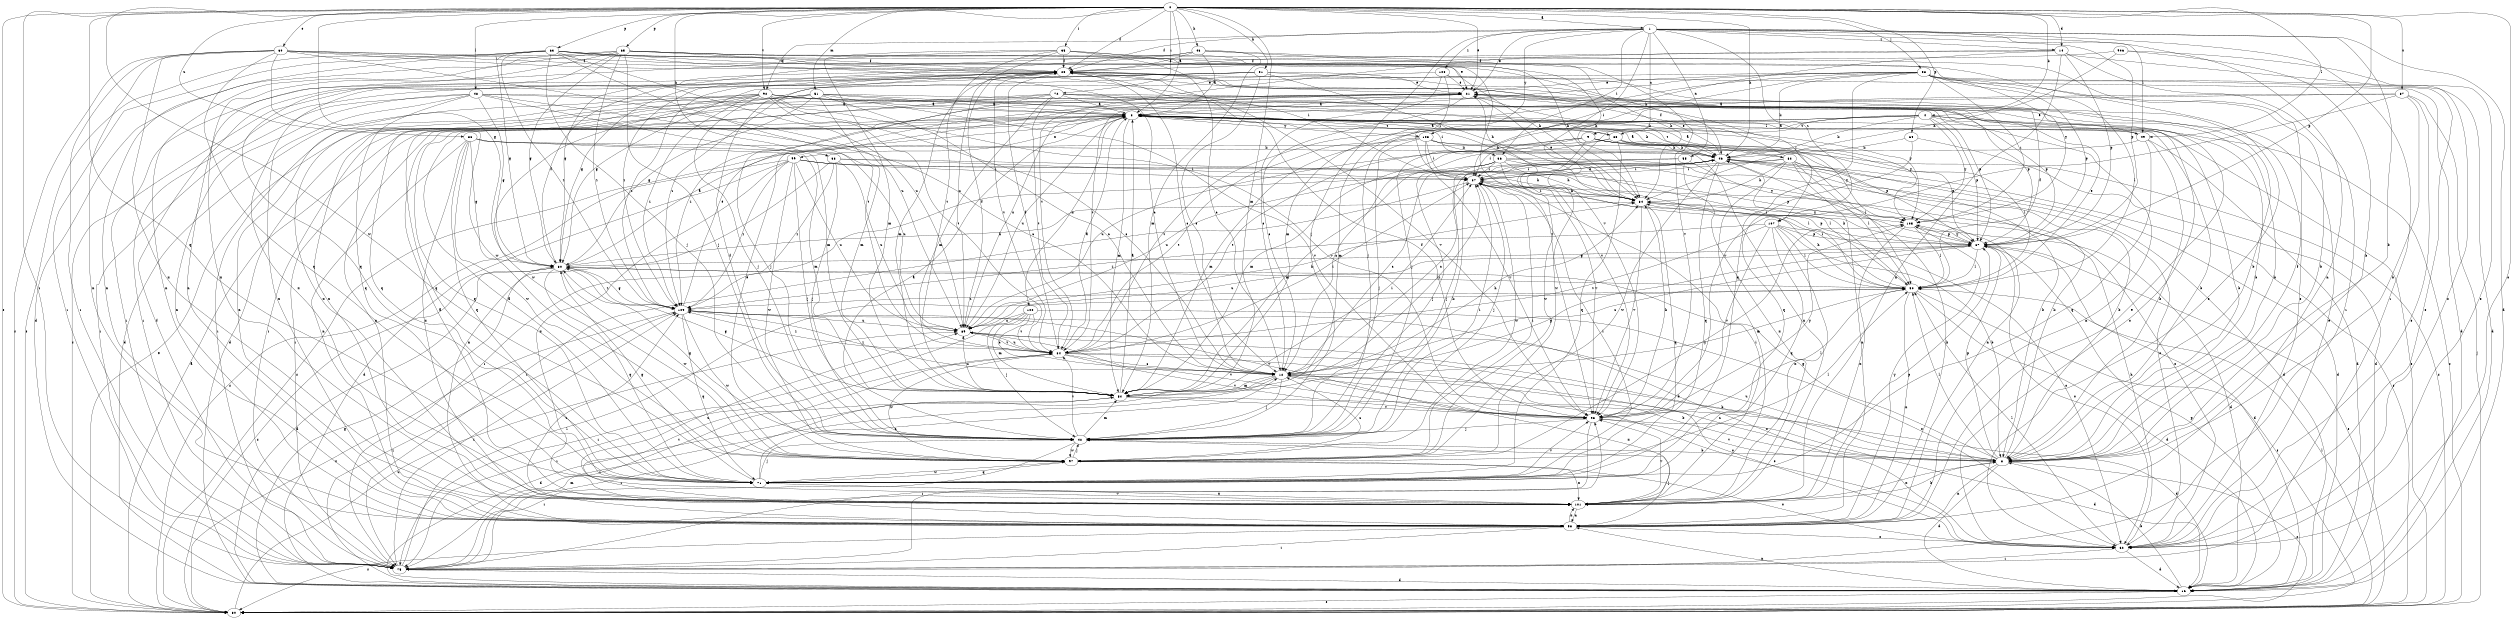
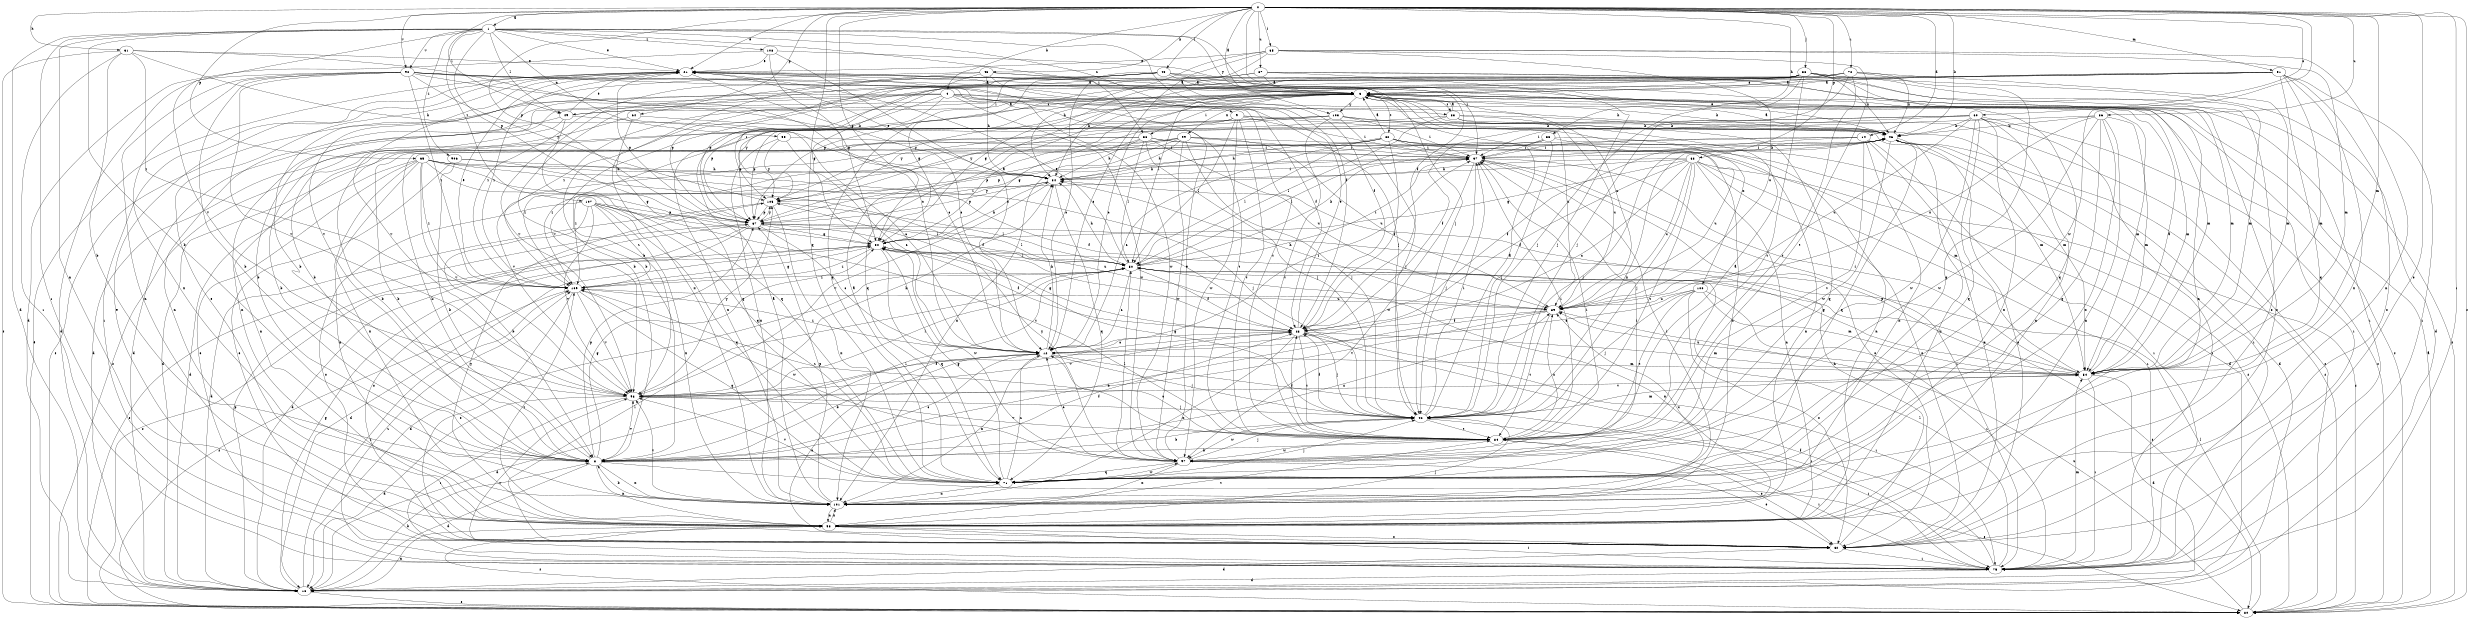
  strict digraph {
    fontname="DejaVu Serif"
    node [fontname="DejaVu Serif"]
    edge [fontname="DejaVu Serif"]
    0
    1
    3
    4
    14
    21
    n7 [label=23]
    30
    31
    33
    35
    38
    43
    46
    48
    49
    51
    54
    60
    62
    63
    64
    65
    67
    71
    72
    75
    80
    86
    87
    92
    97
    8
    9
    16
    36
    42
    55
    58
    93
    103
    n42 [label=906]
    107
    108
    82
    83
    89
    99
    100
    105
    84
    101
    37
    12
    109
    50
    34
    0 -> 1 [label=a]
    0 -> 3 [label=a]
    0 -> 4 [label=b]
    0 -> 14 [label=d]
    0 -> 21 [label=e]
    0 -> n7 [label=f]
    0 -> 30 [label=g]
    0 -> 31 [label=h]
    0 -> 33 [label=h]
    0 -> 35 [label=i]
    0 -> 38 [label=j]
    0 -> 43 [label=k]
    0 -> 46 [label=k]
    0 -> 48 [label=l]
    0 -> 49 [label=l]
    0 -> 51 [label=m]
    0 -> 54 [label=m]
    0 -> 60 [label=o]
    0 -> 62 [label=o]
    0 -> 63 [label=p]
    0 -> 64 [label=p]
    0 -> 65 [label=p]
    0 -> 67 [label=p]
    0 -> 71 [label=q]
    0 -> 72 [label=r]
    0 -> 75 [label=r]
    0 -> 80 [label=s]
    0 -> 86 [label=u]
    0 -> 87 [label=u]
    0 -> 92 [label=v]
    0 -> 97 [label=w]
    1 -> 21 [label=e]
    1 -> n7 [label=f]
    1 -> 49 [label=l]
    1 -> 67 [label=p]
    1 -> 75 [label=r]
    1 -> 92 [label=v]
    1 -> 8 [label=b]
    1 -> 9 [label=c]
    1 -> 16 [label=d]
    1 -> 36 [label=i]
    1 -> 42 [label=j]
    1 -> 55 [label=n]
    1 -> 58 [label=n]
    1 -> 93 [label=v]
    1 -> 103 [label=y]
-   1 -> 14 [label=z]
+   1 -> n42 [label=z]
    1 -> 107 [label=z]
    1 -> 108 [label=z]
    3 -> 46 [label=k]
    3 -> 49 [label=l]
    3 -> 54 [label=m]
    3 -> 71 [label=q]
    3 -> 75 [label=r]
    3 -> 80 [label=s]
    3 -> 8 [label=b]
    3 -> 36 [label=i]
    3 -> 58 [label=n]
    3 -> 103 [label=y]
    3 -> 82 [label=t]
    3 -> 83 [label=t]
    3 -> 89 [label=u]
    3 -> 99 [label=x]
    3 -> 100 [label=x]
    3 -> 105 [label=y]
    4 -> 46 [label=k]
    4 -> 54 [label=m]
    4 -> 67 [label=p]
    4 -> 80 [label=s]
    4 -> 97 [label=w]
    4 -> 8 [label=b]
    4 -> 58 [label=n]
    4 -> 83 [label=t]
    4 -> 105 [label=y]
    4 -> 84 [label=t]
    14 -> n7 [label=f]
    14 -> 62 [label=o]
    14 -> 67 [label=p]
    14 -> 75 [label=r]
    14 -> 84 [label=t]
    14 -> 101 [label=x]
    14 -> 37 [label=i]
    21 -> 3 [label=a]
    21 -> 67 [label=p]
    21 -> 75 [label=r]
    21 -> 93 [label=v]
    21 -> 89 [label=u]
    21 -> 12 [label=c]
    21 -> 109 [label=z]
    n7 -> 21 [label=e]
    n7 -> 30 [label=g]
    n7 -> 54 [label=m]
    n7 -> 75 [label=r]
-   n7 -> 107 [label=j]
+   n7 -> 42 [label=j]
    n7 -> 93 [label=v]
    n7 -> 84 [label=t]
    n7 -> 101 [label=x]
    n7 -> 12 [label=c]
    30 -> 3 [label=a]
    30 -> n7 [label=f]
    30 -> 71 [label=q]
    30 -> 80 [label=s]
    30 -> 97 [label=w]
    30 -> 16 [label=d]
    30 -> 109 [label=z]
    30 -> 50 [label=l]
    30 -> 34 [label=h]
    31 -> 21 [label=e]
    31 -> 75 [label=r]
    31 -> 80 [label=s]
    31 -> 8 [label=b]
    31 -> 12 [label=c]
    31 -> 109 [label=z]
    31 -> 34 [label=h]
    33 -> 42 [label=j]
    33 -> 58 [label=n]
    33 -> 89 [label=u]
    33 -> 37 [label=i]
    33 -> 109 [label=z]
    33 -> 50 [label=l]
    35 -> 21 [label=e]
    35 -> n7 [label=f]
    35 -> 54 [label=m]
    35 -> 58 [label=n]
    35 -> 89 [label=u]
    35 -> 84 [label=t]
    35 -> 12 [label=c]
    35 -> 34 [label=h]
-   38 -> 21 [label=e]
+   38 -> 3 [label=e]
    38 -> 46 [label=k]
    38 -> 54 [label=m]
    38 -> 62 [label=o]
    38 -> 67 [label=p]
    38 -> 71 [label=q]
    38 -> 8 [label=b]
    38 -> 16 [label=d]
    38 -> 42 [label=j]
    38 -> 105 [label=r]
    38 -> 84 [label=t]
    38 -> 109 [label=z]
    38 -> 50 [label=l]
    43 -> 3 [label=a]
    43 -> n7 [label=f]
    43 -> 30 [label=g]
    43 -> 54 [label=m]
    43 -> 93 [label=v]
    43 -> 109 [label=z]
    43 -> 34 [label=h]
    46 -> 3 [label=a]
    46 -> 21 [label=e]
    46 -> 62 [label=o]
    46 -> 71 [label=q]
    46 -> 75 [label=r]
    46 -> 80 [label=s]
    46 -> 97 [label=w]
    46 -> 16 [label=d]
    46 -> 42 [label=j]
    46 -> 37 [label=i]
    48 -> 3 [label=a]
    48 -> 30 [label=g]
    48 -> 54 [label=m]
    48 -> 67 [label=p]
    48 -> 71 [label=q]
    48 -> 75 [label=r]
    48 -> 58 [label=n]
    48 -> 101 [label=x]
    48 -> 12 [label=c]
    49 -> 3 [label=a]
    49 -> 21 [label=e]
    49 -> 71 [label=q]
    49 -> 8 [label=b]
    49 -> 16 [label=d]
    49 -> 12 [label=c]
    51 -> 3 [label=a]
    51 -> 30 [label=g]
    51 -> 54 [label=m]
    51 -> 62 [label=o]
    51 -> 71 [label=q]
    51 -> 75 [label=r]
    51 -> 93 [label=v]
    51 -> 101 [label=x]
    51 -> 12 [label=c]
    51 -> 34 [label=h]
    54 -> 3 [label=a]
    54 -> 30 [label=g]
    54 -> 67 [label=p]
    54 -> 75 [label=r]
    54 -> 16 [label=d]
    54 -> 93 [label=v]
    54 -> 89 [label=u]
    54 -> 37 [label=i]
    60 -> n7 [label=f]
    60 -> 46 [label=k]
    60 -> 71 [label=q]
    60 -> 75 [label=r]
    60 -> 80 [label=s]
    60 -> 97 [label=w]
    60 -> 58 [label=n]
    60 -> 89 [label=u]
    60 -> 105 [label=y]
    60 -> 101 [label=x]
    60 -> 37 [label=i]
    62 -> 21 [label=e]
    62 -> 75 [label=r]
    62 -> 16 [label=d]
    62 -> 50 [label=l]
    62 -> 34 [label=h]
    63 -> n7 [label=f]
    63 -> 30 [label=g]
    63 -> 62 [label=o]
    63 -> 75 [label=r]
    63 -> 80 [label=s]
    63 -> 42 [label=j]
    63 -> 58 [label=n]
    63 -> 89 [label=u]
    63 -> 84 [label=t]
    63 -> 12 [label=c]
    63 -> 109 [label=z]
    63 -> 34 [label=h]
    64 -> 46 [label=k]
    64 -> 71 [label=q]
    64 -> 16 [label=d]
    65 -> n7 [label=f]
    65 -> 30 [label=g]
    65 -> 62 [label=o]
    65 -> 71 [label=q]
    65 -> 16 [label=d]
    65 -> 42 [label=j]
    65 -> 58 [label=n]
    65 -> 93 [label=v]
    65 -> 101 [label=x]
    65 -> 109 [label=z]
    65 -> 34 [label=h]
    67 -> 30 [label=g]
    67 -> 62 [label=o]
    67 -> 80 [label=s]
    67 -> 16 [label=d]
    67 -> 89 [label=u]
    67 -> 105 [label=y]
    67 -> 37 [label=i]
    67 -> 12 [label=c]
    67 -> 50 [label=l]
    71 -> 3 [label=a]
    71 -> 30 [label=g]
    71 -> 97 [label=w]
    71 -> 42 [label=j]
    71 -> 93 [label=v]
    71 -> 101 [label=x]
    71 -> 37 [label=i]
    71 -> 12 [label=c]
    72 -> 3 [label=a]
    72 -> 46 [label=k]
    72 -> 54 [label=m]
    72 -> 67 [label=p]
    72 -> 71 [label=q]
    72 -> 8 [label=b]
-   72 -> 16 [label=d]
    72 -> 42 [label=j]
    72 -> 84 [label=t]
    75 -> n7 [label=f]
    75 -> 54 [label=m]
    75 -> 16 [label=d]
    75 -> 93 [label=v]
    75 -> 109 [label=z]
    75 -> 50 [label=l]
    80 -> 3 [label=a]
    80 -> 21 [label=e]
    80 -> 89 [label=u]
    80 -> 50 [label=l]
    86 -> 30 [label=g]
    86 -> 46 [label=k]
    86 -> 54 [label=m]
    86 -> 71 [label=q]
    86 -> 97 [label=w]
    86 -> 58 [label=n]
    86 -> 89 [label=u]
    86 -> 101 [label=x]
    87 -> 3 [label=a]
    87 -> 62 [label=o]
-   87 -> 80 [label=j]
+   87 -> 80 [label=s]
    87 -> 8 [label=b]
    87 -> 42 [label=j]
    87 -> 93 [label=v]
    92 -> 3 [label=a]
    92 -> 97 [label=w]
    92 -> 8 [label=b]
    92 -> 16 [label=d]
    92 -> 42 [label=j]
    92 -> 58 [label=n]
    92 -> 93 [label=v]
    92 -> 105 [label=y]
    92 -> 84 [label=t]
    92 -> 101 [label=x]
    92 -> 12 [label=c]
    92 -> 109 [label=z]
    97 -> 21 [label=e]
    97 -> 62 [label=o]
    97 -> 71 [label=q]
    97 -> 42 [label=j]
    97 -> 105 [label=y]
    97 -> 101 [label=x]
    97 -> 37 [label=i]
    97 -> 12 [label=c]
    97 -> 50 [label=l]
    8 -> n7 [label=f]
    8 -> 30 [label=g]
    8 -> 46 [label=k]
    8 -> 67 [label=p]
    8 -> 80 [label=s]
    8 -> 16 [label=d]
    8 -> 58 [label=n]
    8 -> 93 [label=v]
    8 -> 89 [label=u]
    8 -> 101 [label=x]
    8 -> 12 [label=c]
    8 -> 50 [label=l]
    9 -> 46 [label=k]
    9 -> 54 [label=m]
    9 -> 67 [label=p]
    9 -> 97 [label=w]
    9 -> 84 [label=t]
    9 -> 101 [label=x]
    9 -> 37 [label=i]
    9 -> 50 [label=l]
    16 -> 30 [label=g]
    16 -> 67 [label=p]
    16 -> 80 [label=s]
    16 -> 8 [label=b]
    16 -> 58 [label=n]
    16 -> 109 [label=z]
    36 -> 54 [label=m]
    36 -> 8 [label=b]
    36 -> 42 [label=j]
    36 -> 58 [label=n]
    36 -> 93 [label=v]
    36 -> 89 [label=u]
    36 -> 37 [label=i]
    36 -> 50 [label=l]
    36 -> 34 [label=h]
    42 -> 3 [label=a]
    42 -> n7 [label=f]
    42 -> 30 [label=g]
    42 -> 46 [label=k]
    42 -> 54 [label=m]
    42 -> 75 [label=r]
    42 -> 97 [label=w]
    42 -> 8 [label=b]
    42 -> 84 [label=t]
    42 -> 37 [label=i]
    55 -> 105 [label=y]
    55 -> 101 [label=x]
    55 -> 37 [label=i]
    55 -> 12 [label=c]
    58 -> 21 [label=e]
    58 -> 46 [label=k]
    58 -> 62 [label=o]
    58 -> 75 [label=r]
    58 -> 80 [label=s]
    58 -> 42 [label=j]
    58 -> 105 [label=y]
    58 -> 84 [label=t]
    58 -> 101 [label=x]
    58 -> 109 [label=z]
    93 -> n7 [label=f]
    93 -> 75 [label=r]
    93 -> 16 [label=d]
    93 -> 42 [label=j]
    93 -> 105 [label=y]
    93 -> 50 [label=l]
    93 -> 34 [label=h]
    103 -> 46 [label=k]
    103 -> 54 [label=m]
    103 -> 67 [label=p]
    103 -> 80 [label=s]
    103 -> 42 [label=j]
-   103 -> 93 [label=v]
+   103 -> 93 [label=b]
    103 -> 84 [label=t]
    103 -> 37 [label=i]
    n42 -> n7 [label=f]
    n42 -> 62 [label=o]
    n42 -> 8 [label=b]
    n42 -> 34 [label=h]
    107 -> 62 [label=o]
    107 -> 67 [label=p]
    107 -> 71 [label=q]
    107 -> 8 [label=b]
    107 -> 93 [label=v]
    107 -> 84 [label=t]
    107 -> 101 [label=x]
    107 -> 109 [label=z]
    107 -> 50 [label=l]
    108 -> 21 [label=e]
    108 -> 30 [label=g]
    108 -> 16 [label=d]
    108 -> 37 [label=i]
    108 -> 12 [label=c]
    82 -> 3 [label=a]
    82 -> n7 [label=f]
    82 -> 8 [label=b]
    82 -> 16 [label=d]
    82 -> 58 [label=n]
    82 -> 101 [label=x]
    82 -> 37 [label=i]
    82 -> 12 [label=c]
    82 -> 50 [label=l]
    82 -> 34 [label=h]
    83 -> 3 [label=a]
    83 -> 46 [label=k]
    83 -> 71 [label=q]
    83 -> 80 [label=s]
    83 -> 89 [label=u]
    83 -> 105 [label=y]
    83 -> 50 [label=l]
    89 -> n7 [label=f]
    89 -> 8 [label=b]
    89 -> 93 [label=v]
    89 -> 84 [label=t]
    89 -> 34 [label=h]
    99 -> 67 [label=p]
    99 -> 80 [label=s]
    99 -> 97 [label=w]
    99 -> 16 [label=d]
    99 -> 42 [label=j]
    99 -> 89 [label=u]
    99 -> 101 [label=x]
    99 -> 37 [label=i]
    99 -> 109 [label=z]
    99 -> 34 [label=h]
    100 -> 54 [label=m]
    100 -> 62 [label=o]
    100 -> 75 [label=r]
    100 -> 42 [label=j]
    100 -> 89 [label=u]
    100 -> 84 [label=t]
    100 -> 12 [label=c]
    105 -> 67 [label=p]
    105 -> 16 [label=d]
    105 -> 101 [label=x]
    105 -> 50 [label=l]
    84 -> 3 [label=a]
    84 -> n7 [label=f]
    84 -> 62 [label=o]
    84 -> 75 [label=r]
    84 -> 97 [label=w]
    84 -> 8 [label=b]
    84 -> 93 [label=v]
    84 -> 89 [label=u]
    84 -> 37 [label=i]
    84 -> 12 [label=c]
    84 -> 109 [label=z]
    101 -> 3 [label=a]
    101 -> 67 [label=p]
    101 -> 8 [label=b]
    101 -> 58 [label=n]
    101 -> 93 [label=v]
    101 -> 89 [label=u]
    101 -> 37 [label=i]
    37 -> 46 [label=k]
    37 -> 62 [label=o]
    37 -> 75 [label=r]
    37 -> 97 [label=w]
    37 -> 42 [label=j]
    37 -> 34 [label=h]
    12 -> 54 [label=m]
    12 -> 62 [label=o]
    12 -> 75 [label=r]
    12 -> 8 [label=b]
    12 -> 16 [label=d]
    12 -> 42 [label=j]
    12 -> 101 [label=x]
    12 -> 37 [label=i]
    12 -> 109 [label=z]
    12 -> 34 [label=h]
    109 -> 21 [label=e]
    109 -> 30 [label=g]
    109 -> 62 [label=o]
    109 -> 71 [label=q]
    109 -> 80 [label=s]
    109 -> 97 [label=w]
    109 -> 93 [label=v]
    109 -> 89 [label=u]
    50 -> 21 [label=e]
    50 -> n7 [label=f]
    50 -> 46 [label=k]
    50 -> 80 [label=s]
    50 -> 16 [label=d]
    50 -> 58 [label=n]
    50 -> 37 [label=i]
    50 -> 12 [label=c]
    50 -> 109 [label=z]
    50 -> 34 [label=h]
    34 -> 21 [label=e]
    34 -> 67 [label=p]
    34 -> 71 [label=q]
    34 -> 93 [label=v]
    34 -> 105 [label=y]
    34 -> 37 [label=i]
  }
